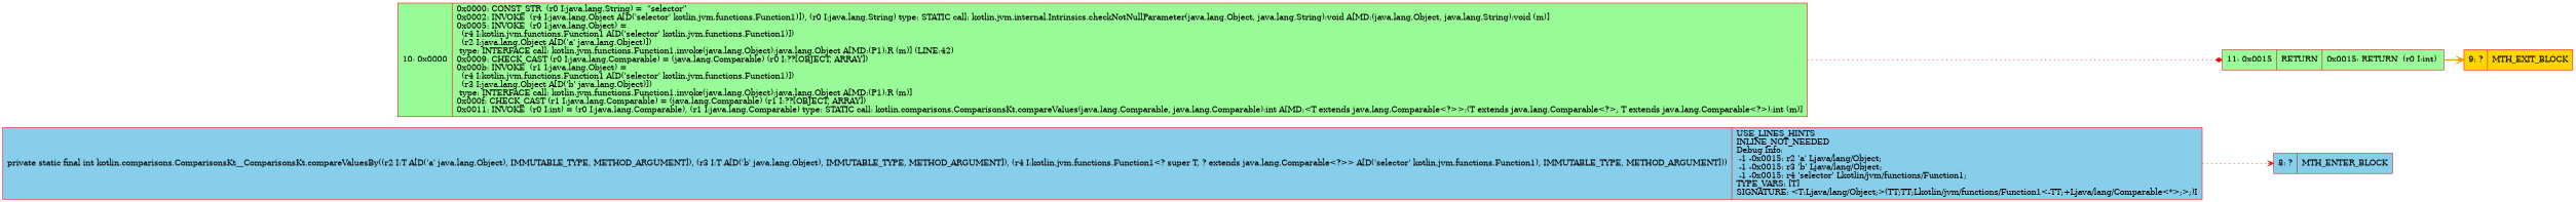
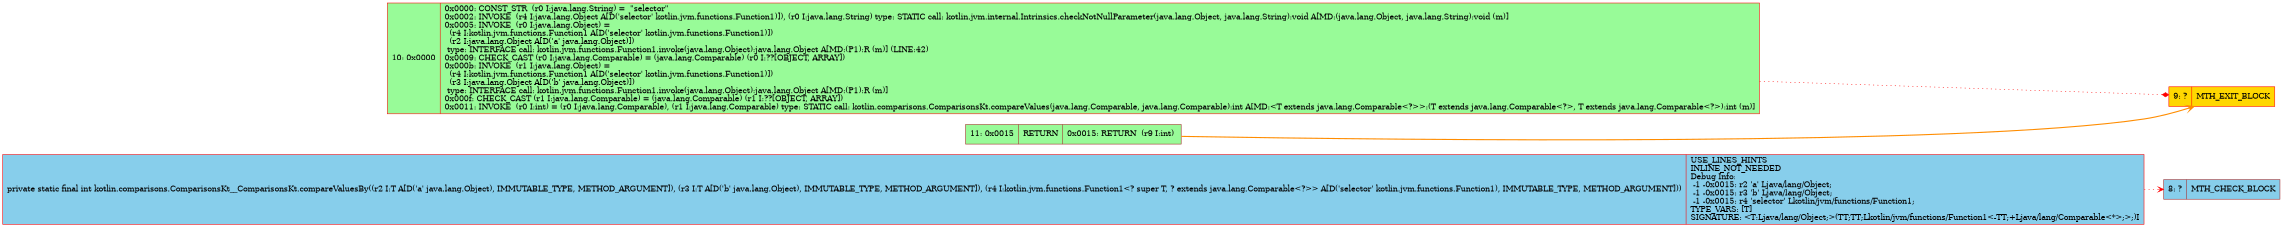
  digraph {
    rankdir=LR
    node [color=red fillcolor=skyblue shape=record style=filled]
    edge [arrowhead=vee color=red style=dotted]
-   n1 [color=brown label="{8\:\ ?|MTH_ENTER_BLOCK\l}"]
+   n1 [color=brown label="{8\:\ ?|MTH_CHECK_BLOCK\l}"]
    n2 [fillcolor=palegreen label="{10\:\ 0x0000|0x0000: CONST_STR  (r0 I:java.lang.String) =  \"selector\" \l0x0002: INVOKE  (r4 I:java.lang.Object A[D('selector' kotlin.jvm.functions.Function1)]), (r0 I:java.lang.String) type: STATIC call: kotlin.jvm.internal.Intrinsics.checkNotNullParameter(java.lang.Object, java.lang.String):void A[MD:(java.lang.Object, java.lang.String):void (m)]\l0x0005: INVOKE  (r0 I:java.lang.Object) = \l  (r4 I:kotlin.jvm.functions.Function1 A[D('selector' kotlin.jvm.functions.Function1)])\l  (r2 I:java.lang.Object A[D('a' java.lang.Object)])\l type: INTERFACE call: kotlin.jvm.functions.Function1.invoke(java.lang.Object):java.lang.Object A[MD:(P1):R (m)] (LINE:42)\l0x0009: CHECK_CAST (r0 I:java.lang.Comparable) = (java.lang.Comparable) (r0 I:??[OBJECT, ARRAY]) \l0x000b: INVOKE  (r1 I:java.lang.Object) = \l  (r4 I:kotlin.jvm.functions.Function1 A[D('selector' kotlin.jvm.functions.Function1)])\l  (r3 I:java.lang.Object A[D('b' java.lang.Object)])\l type: INTERFACE call: kotlin.jvm.functions.Function1.invoke(java.lang.Object):java.lang.Object A[MD:(P1):R (m)]\l0x000f: CHECK_CAST (r1 I:java.lang.Comparable) = (java.lang.Comparable) (r1 I:??[OBJECT, ARRAY]) \l0x0011: INVOKE  (r0 I:int) = (r0 I:java.lang.Comparable), (r1 I:java.lang.Comparable) type: STATIC call: kotlin.comparisons.ComparisonsKt.compareValues(java.lang.Comparable, java.lang.Comparable):int A[MD:\<T extends java.lang.Comparable\<?\>\>:(T extends java.lang.Comparable\<?\>, T extends java.lang.Comparable\<?\>):int (m)]\l}"]
-   n3 [color=brown fillcolor=palegreen label="{11\:\ 0x0015|RETURN\l|0x0015: RETURN  (r0 I:int) \l}"]
+   n3 [color=brown fillcolor=palegreen label="{11\:\ 0x0015|RETURN\l|0x0015: RETURN  (r9 I:int) \l}"]
    n4 [fillcolor=gold label="{9\:\ ?|MTH_EXIT_BLOCK\l}"]
    n5 [label="{private static final int kotlin.comparisons.ComparisonsKt__ComparisonsKt.compareValuesBy((r2 I:T A[D('a' java.lang.Object), IMMUTABLE_TYPE, METHOD_ARGUMENT]), (r3 I:T A[D('b' java.lang.Object), IMMUTABLE_TYPE, METHOD_ARGUMENT]), (r4 I:kotlin.jvm.functions.Function1\<? super T, ? extends java.lang.Comparable\<?\>\> A[D('selector' kotlin.jvm.functions.Function1), IMMUTABLE_TYPE, METHOD_ARGUMENT]))  | USE_LINES_HINTS\lINLINE_NOT_NEEDED\lDebug Info:\l  \-1 \-0x0015: r2 'a' Ljava\/lang\/Object;\l  \-1 \-0x0015: r3 'b' Ljava\/lang\/Object;\l  \-1 \-0x0015: r4 'selector' Lkotlin\/jvm\/functions\/Function1;\lTYPE_VARS: [T]\lSIGNATURE: \<T:Ljava\/lang\/Object;\>(TT;TT;Lkotlin\/jvm\/functions\/Function1\<\-TT;+Ljava\/lang\/Comparable\<*\>;\>;)I\l}"]
-   n2 -> n3 [arrowhead=diamond]
+   n2 -> n4 [arrowhead=diamond]
    n3 -> n4 [color=darkorange style=bold]
    n5 -> n1
  }
